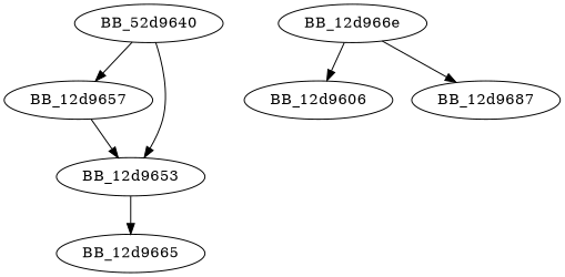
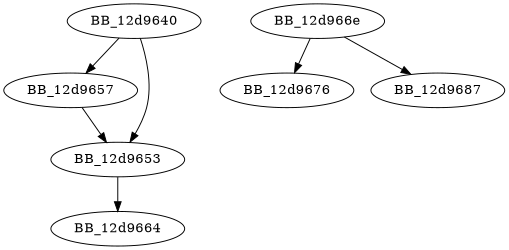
  digraph {
    n1 [label=BB_12d9657]
-   BB_12d9640 [label=BB_52d9640]
+   BB_12d9640
    BB_12d9653
-   BB_12d9664 [label=BB_12d9665]
+   BB_12d9664
    BB_12d966e
-   BB_12d9676 [label=BB_12d9606]
+   BB_12d9676
    n7 [label=BB_12d9687]
    n1 -> BB_12d9653
    BB_12d9640 -> n1
    BB_12d9640 -> BB_12d9653
    BB_12d9653 -> BB_12d9664
    BB_12d966e -> BB_12d9676
    BB_12d966e -> n7
  }
